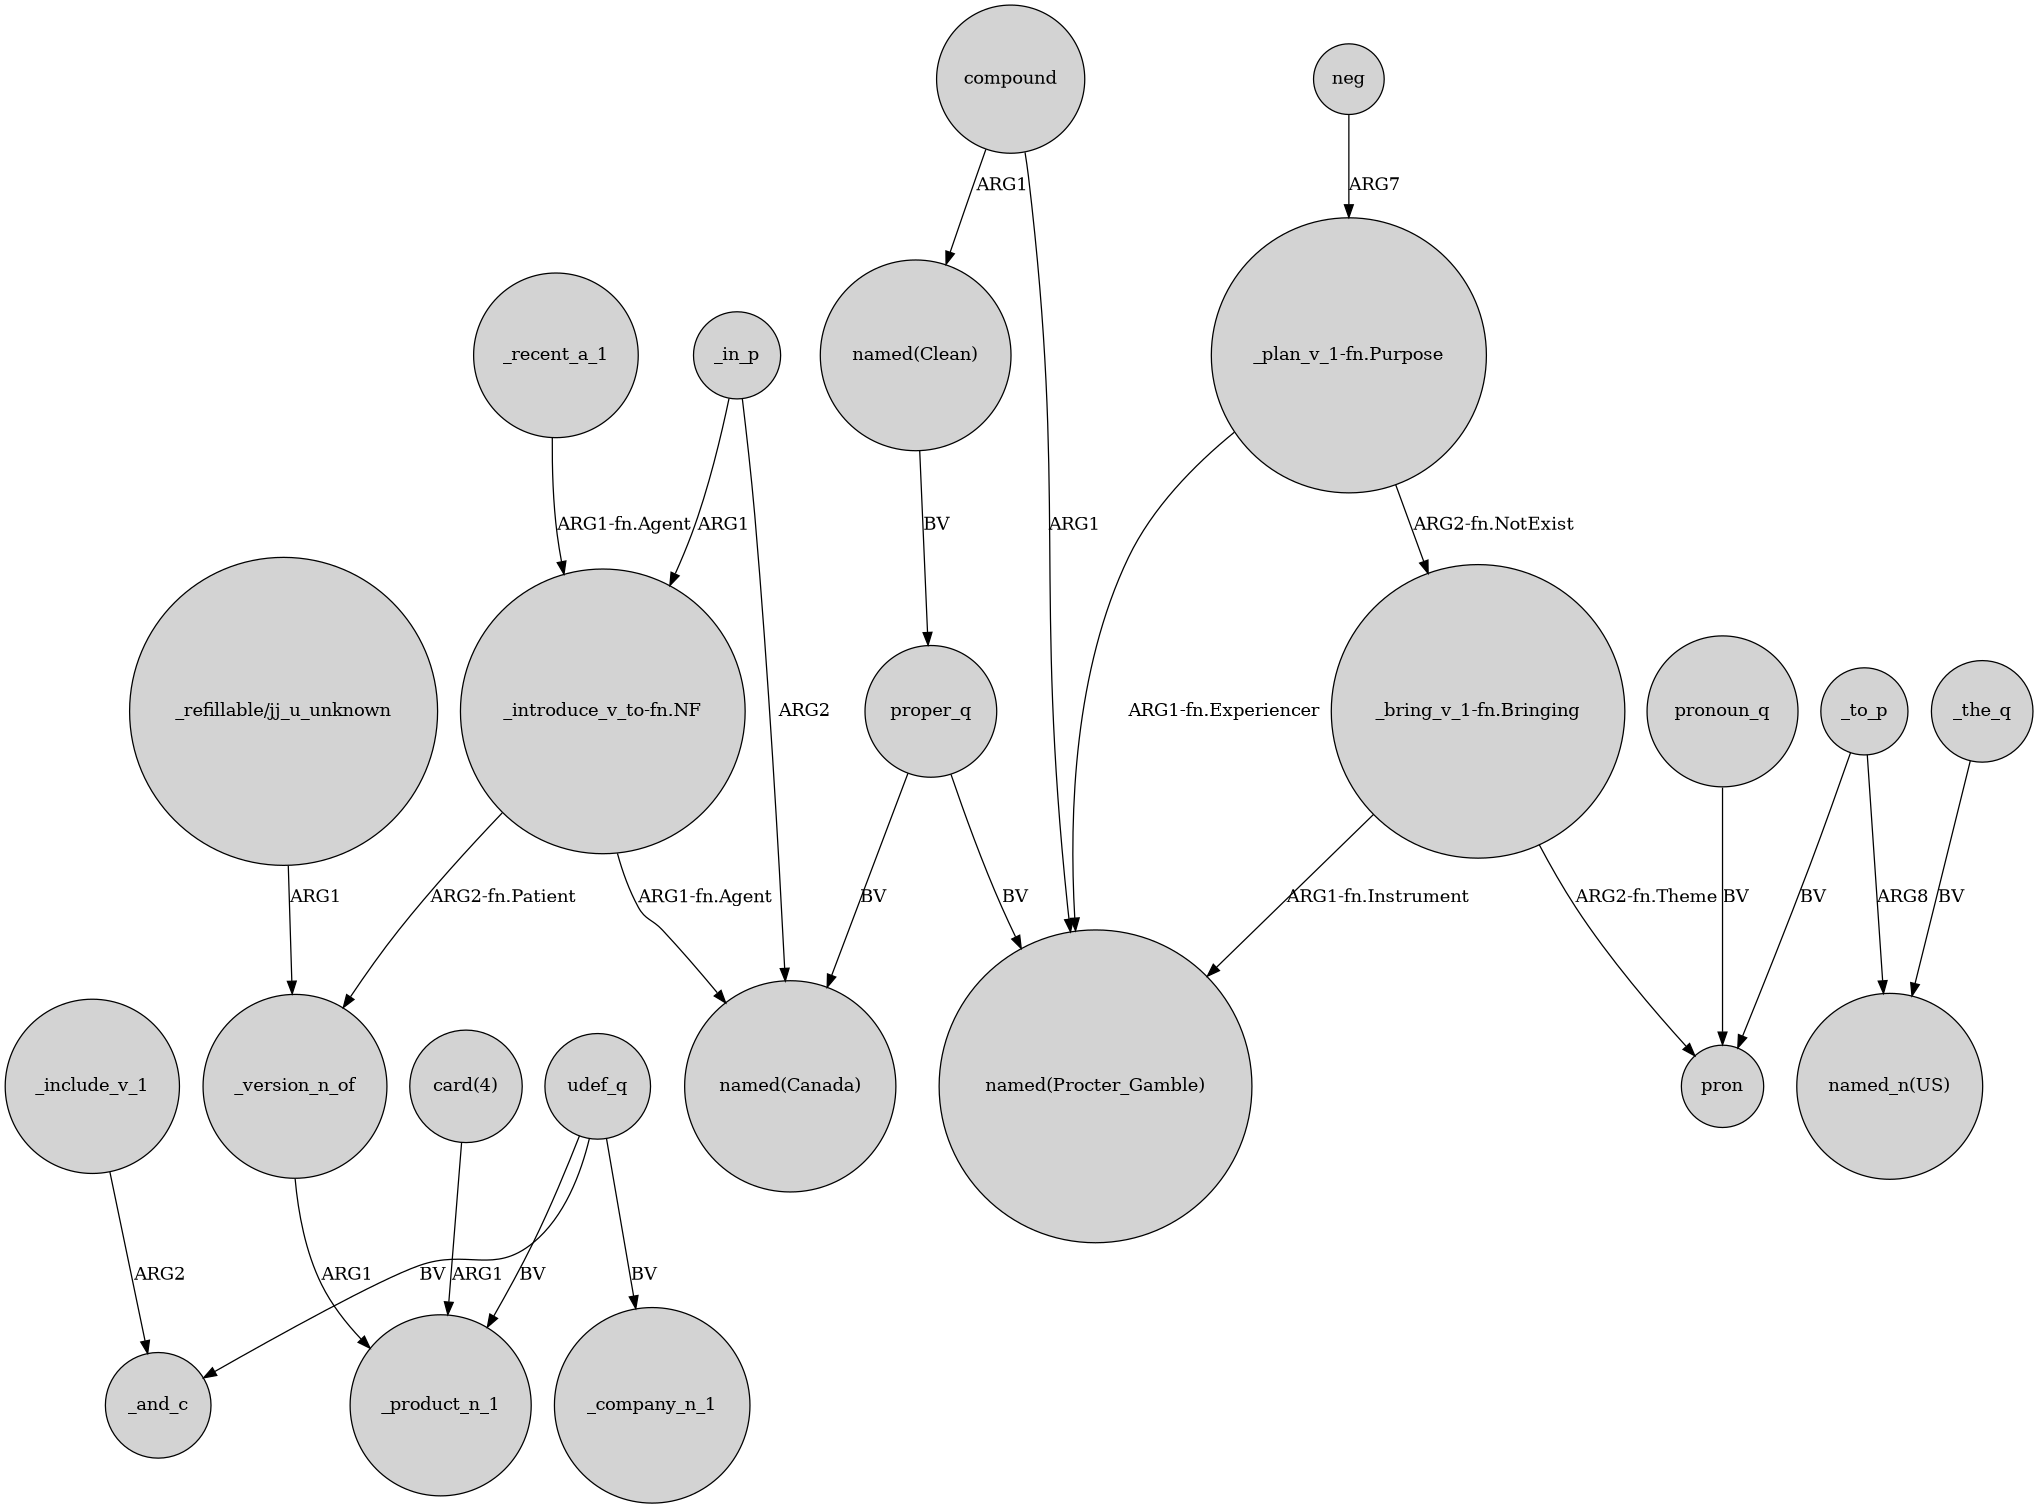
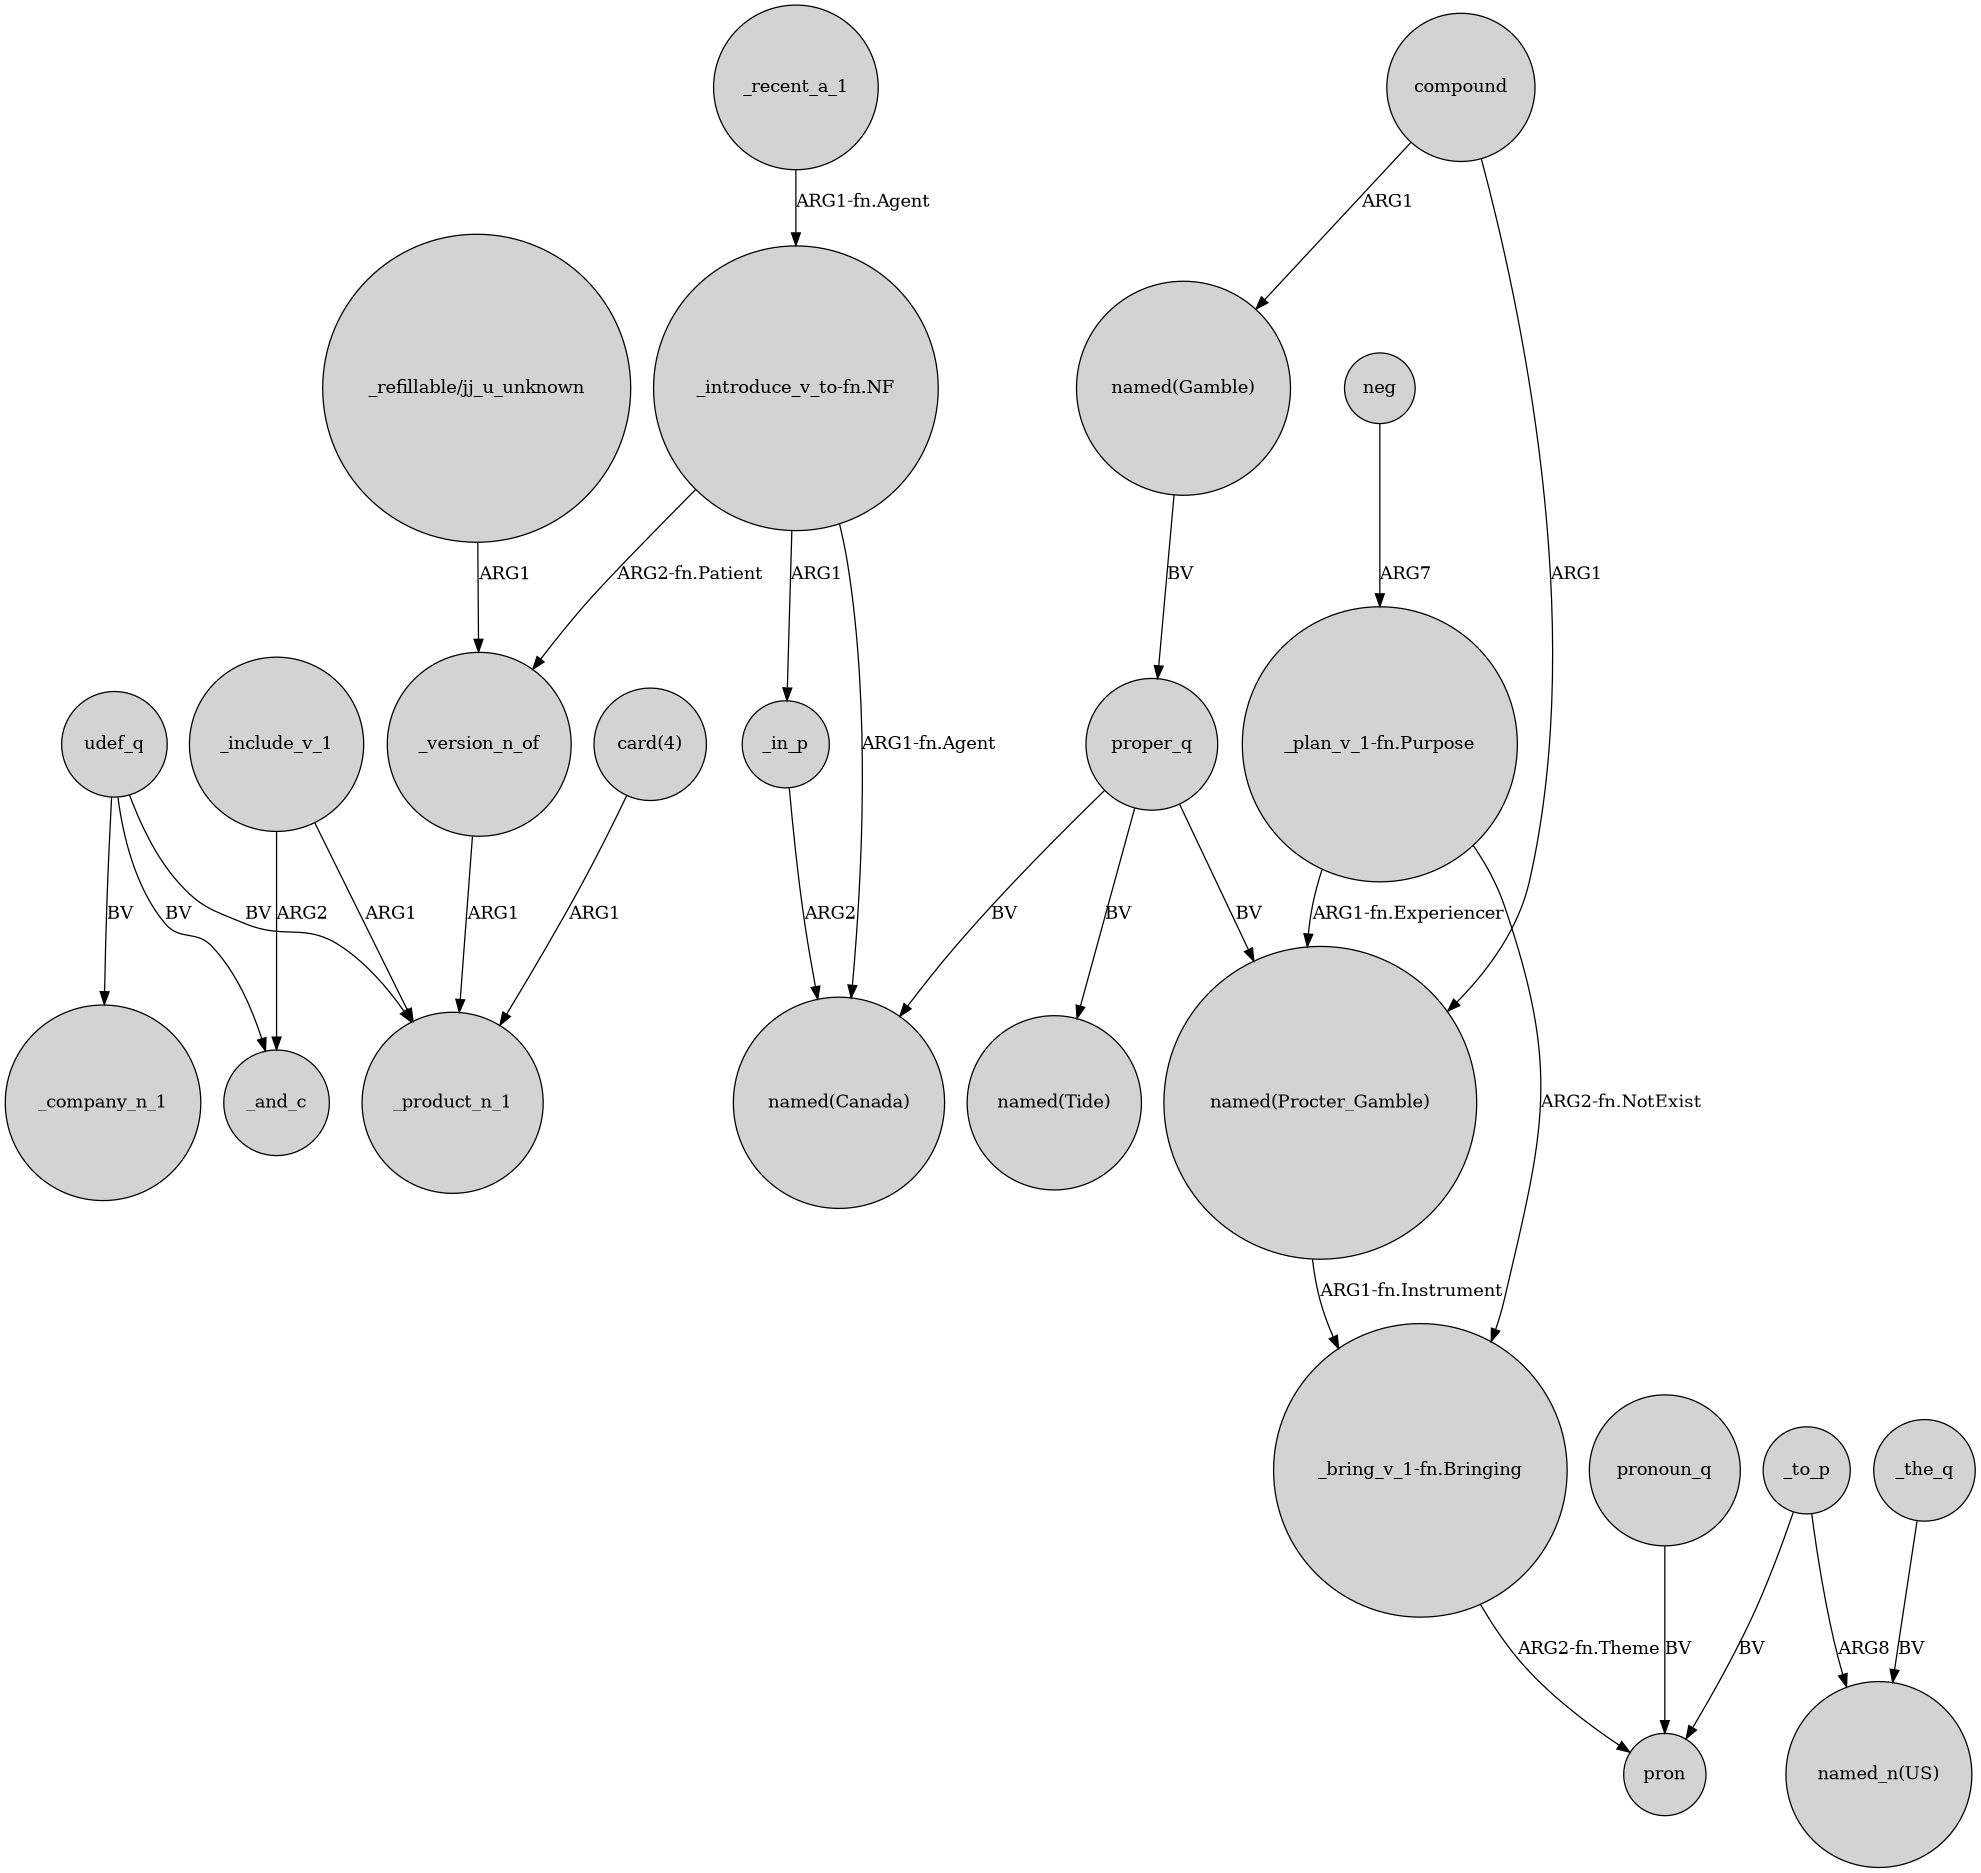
  digraph {
    node [shape=circle style=filled]
    _include_v_1
    _and_c
    _product_n_1
    "_introduce_v_to-fn.NF"
    _version_n_of
    "named(Canada)"
    _recent_a_1
    proper_q
    "named(Procter_Gamble)"
-   "named(Clean)"
+   "named(Tide)"
+   "named(Clean)" [label="named(Gamble)"]
    _to_p
    pron
    "named_n(US)"
    "card(4)"
    compound
    udef_q
    _company_n_1
    "_bring_v_1-fn.Bringing"
    neg
    "_plan_v_1-fn.Purpose"
    _the_q
    pronoun_q
    _in_p
    "_refillable/jj_u_unknown"
    _include_v_1 -> _and_c [label=ARG2]
+   _include_v_1 -> _product_n_1 [label=ARG1]
    "_introduce_v_to-fn.NF" -> _version_n_of [label="ARG2-fn.Patient"]
    "_introduce_v_to-fn.NF" -> "named(Canada)" [label="ARG1-fn.Agent"]
    _version_n_of -> _product_n_1 [label=ARG1]
    _recent_a_1 -> "_introduce_v_to-fn.NF" [label="ARG1-fn.Agent"]
    proper_q -> "named(Canada)" [label=BV]
    proper_q -> "named(Procter_Gamble)" [label=BV]
+   proper_q -> "named(Tide)" [label=BV]
    "named(Clean)" -> proper_q [label=BV]
    _to_p -> pron [label=BV]
    _to_p -> "named_n(US)" [label=ARG8]
    "card(4)" -> _product_n_1 [label=ARG1]
    compound -> "named(Procter_Gamble)" [label=ARG1]
    compound -> "named(Clean)" [label=ARG1]
    udef_q -> _and_c [label=BV]
    udef_q -> _product_n_1 [label=BV]
    udef_q -> _company_n_1 [label=BV]
-   "_bring_v_1-fn.Bringing" -> "named(Procter_Gamble)" [label="ARG1-fn.Instrument"]
+   "named(Procter_Gamble)" -> "_bring_v_1-fn.Bringing" [label="ARG1-fn.Instrument"]
    "_bring_v_1-fn.Bringing" -> pron [label="ARG2-fn.Theme"]
    neg -> "_plan_v_1-fn.Purpose" [label=ARG7]
    "_plan_v_1-fn.Purpose" -> "named(Procter_Gamble)" [label="ARG1-fn.Experiencer"]
    "_plan_v_1-fn.Purpose" -> "_bring_v_1-fn.Bringing" [label="ARG2-fn.NotExist"]
    _the_q -> "named_n(US)" [label=BV]
    pronoun_q -> pron [label=BV]
-   _in_p -> "_introduce_v_to-fn.NF" [label=ARG1]
+   "_introduce_v_to-fn.NF" -> _in_p [label=ARG1]
    _in_p -> "named(Canada)" [label=ARG2]
    "_refillable/jj_u_unknown" -> _version_n_of [label=ARG1]
  }
